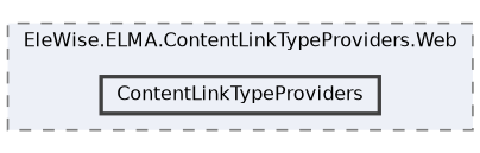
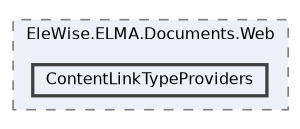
  digraph {
    compound=true
    rankdir=LR
    fontname="DejaVu Sans"
    n1 [color=grey25 fillcolor="#edf0f7" fontname="DejaVu Sans" fontsize=10 height=0.2 label=ContentLinkTypeProviders shape=box style="filled,bold" width=0.4]
    subgraph cluster_1 {
      bgcolor="#edf0f7"
      fontsize=10
-     label="EleWise.ELMA.ContentLinkTypeProviders.Web"
+     label="EleWise.ELMA.Documents.Web"
      pencolor=grey50
      style="filled,dashed"
      n1
    }
  }
